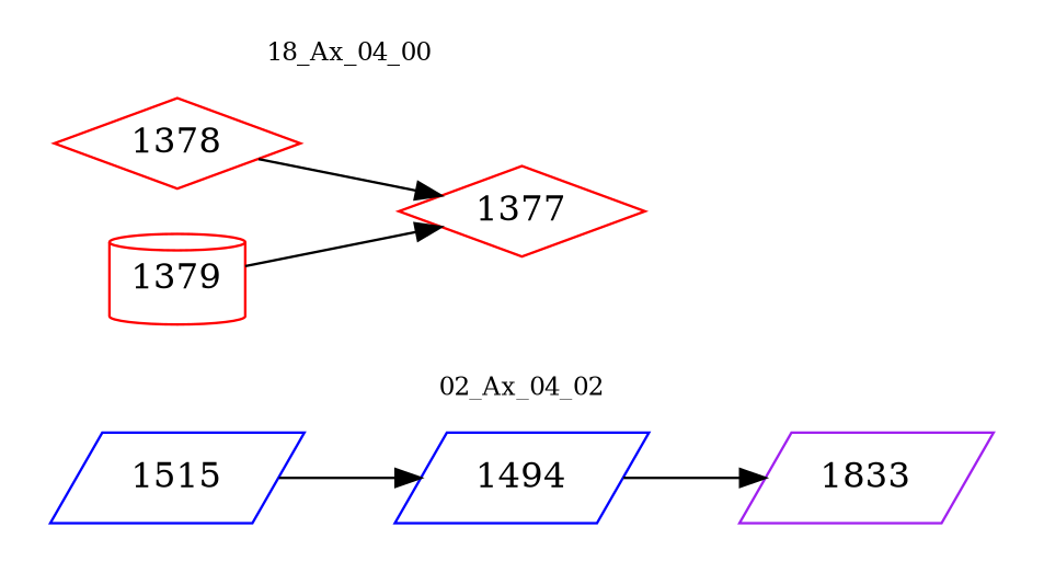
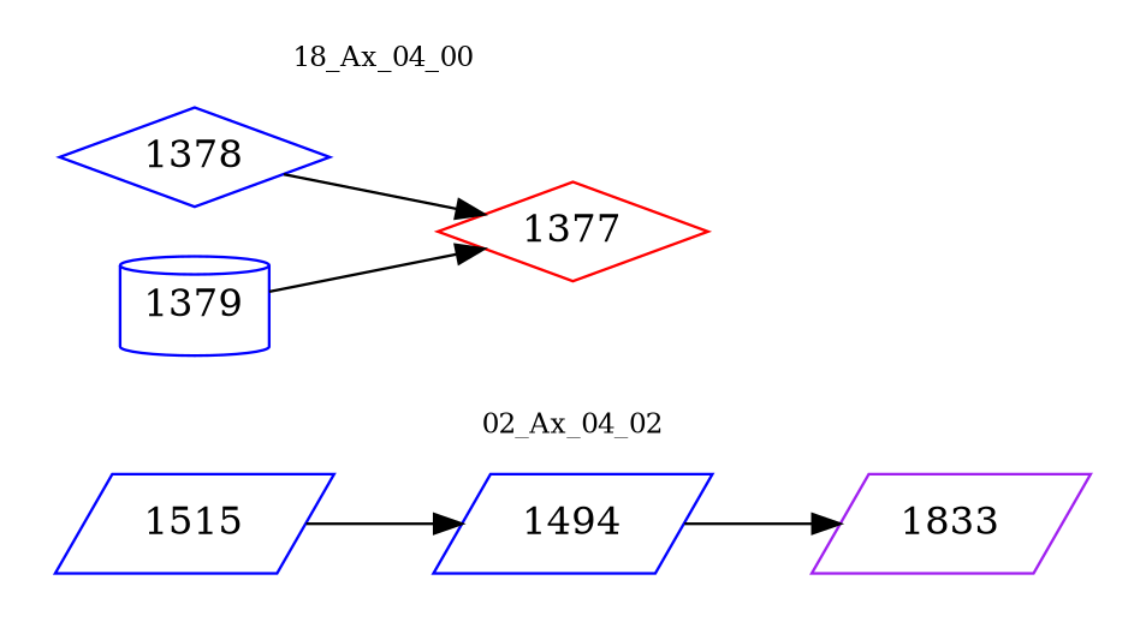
  digraph {
    rankdir=LR
    node [color=blue shape=parallelogram]
    edge [color=black]
    n1 [label=1515]
    n2 [label=1494]
    n3 [color=purple label=1833]
-   n4 [color=red label=1378 shape=diamond]
+   n4 [label=1378 shape=diamond]
    n5 [color=red label=1377 shape=diamond]
-   n6 [color=red label=1379 shape=cylinder]
+   n6 [label=1379 shape=cylinder]
    subgraph cluster_1 {
      color=white
      fontsize=10
      label="02_Ax_04_02"
      n1
      n2
      n3
    }
    subgraph cluster_2 {
      color=white
      fontsize=10
      label="18_Ax_04_00"
      n4
      n5
      n6
    }
    n1 -> n2
    n2 -> n3
    n4 -> n5
    n6 -> n5
  }
